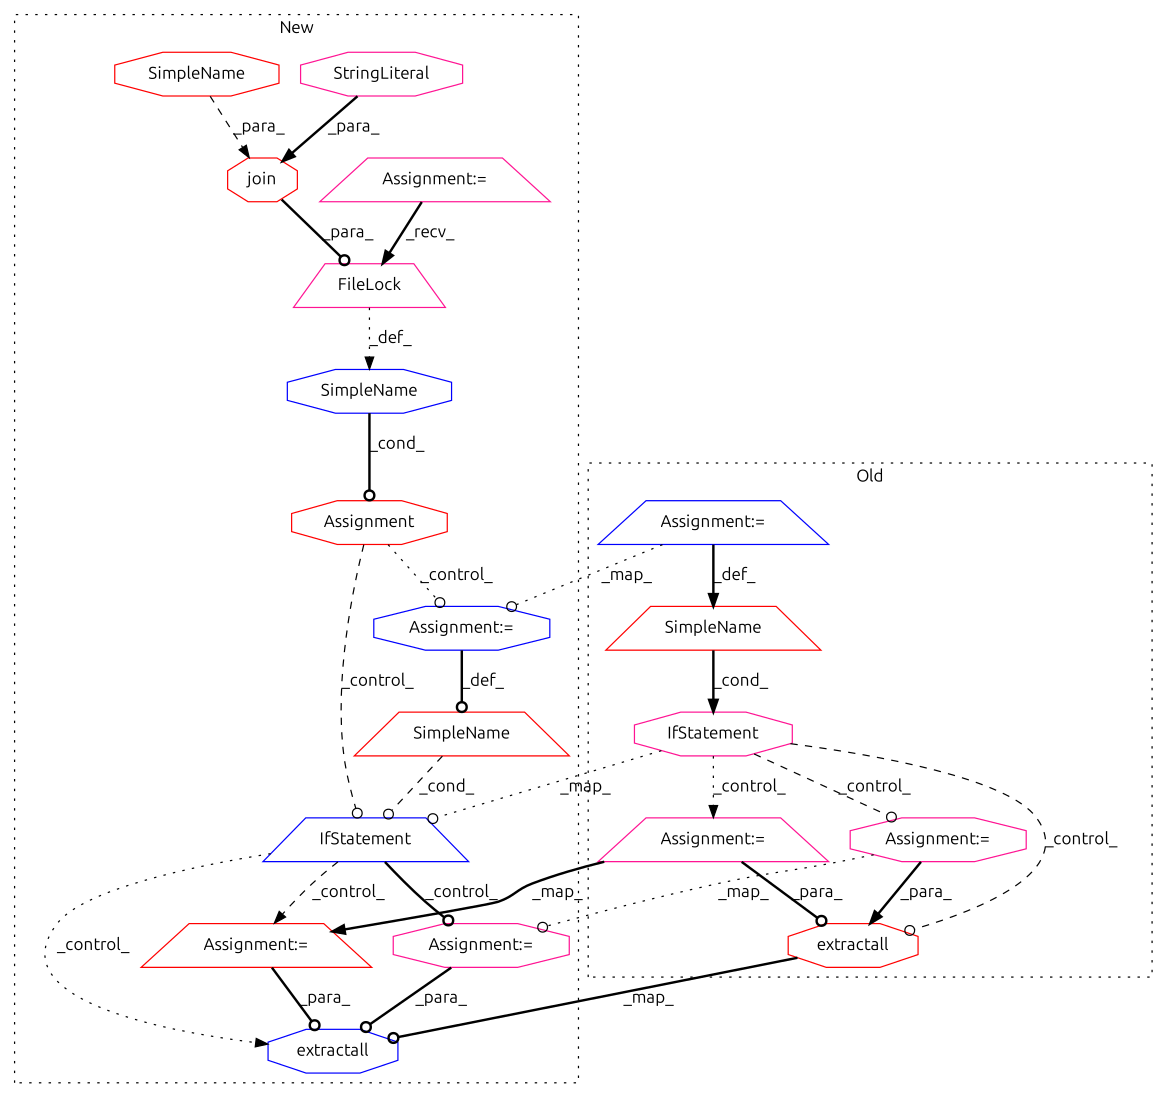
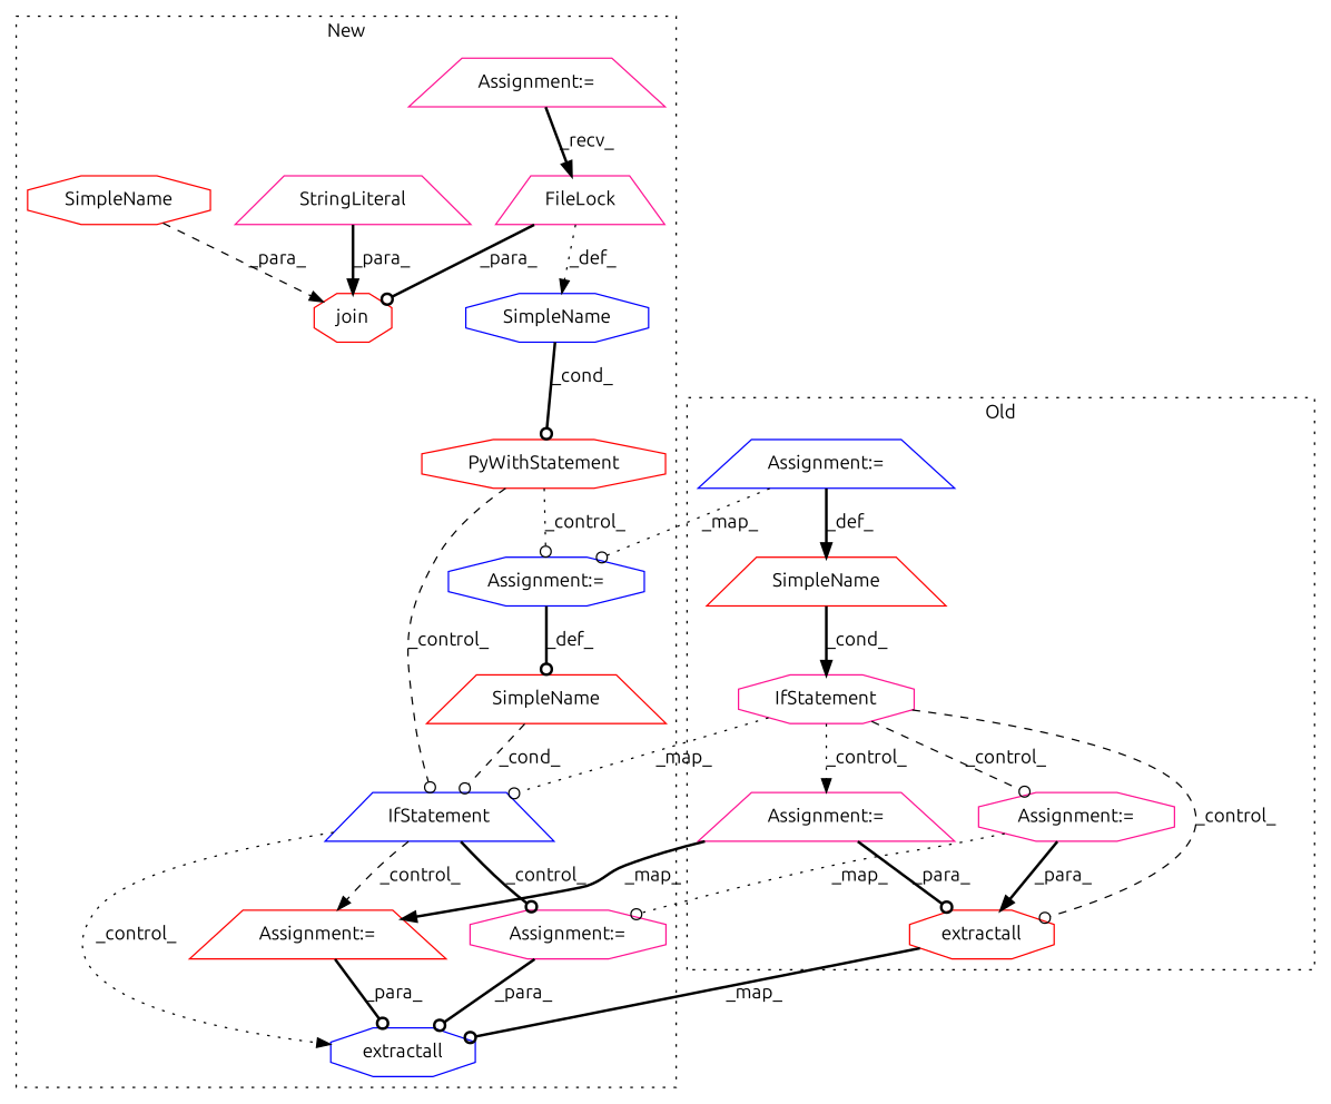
  digraph {
    fontname=Ubuntu
    node [a=7 color=red fontname=Ubuntu l=1 shape=octagon]
    edge [arrowhead=odot fontname=Ubuntu style=bold]
    n1 [a=32 l="11,1" label=extractall s="1221,1264"]
    n2 [a=25 color=deeppink l="4,2" label=IfStatement s="1050,1080"]
    n3 [color=deeppink label="Assignment:=" s=1178 shape=trapezium]
    n4 [a=42 label=SimpleName shape=trapezium l=""]
    n5 [color=deeppink label="Assignment:=" s=1136]
    n6 [color=blue label="Assignment:=" s=911 shape=trapezium]
    n7 [a=32 color=blue l="11,1" label=extractall s="1344,1387"]
    n8 [a=42 color=blue label=SimpleName l=""]
-   n9 [a=104 l="10,2" label=Assignment s="942,1001"]
+   n9 [a=104 l="10,2" label=PyWithStatement s="942,1001"]
    n10 [color=deeppink l=8 label="Assignment:=" s=592 shape=trapezium]
    n11 [a=25 color=blue l="4,2" label=IfStatement s="1163,1193" shape=trapezium]
    n12 [a=32 color=deeppink l="9,1" label=FileLock s="961,1000" shape=trapezium]
    n13 [a=32 l="5,1" label=join s="978,999"]
-   n14 [a=45 color=deeppink l=6 label=StringLiteral s=993]
+   n14 [a=45 color=deeppink l=6 label=StringLiteral s=993 shape=trapezium]
    n15 [label="Assignment:=" s=1299 shape=trapezium]
    n16 [a=42 label=SimpleName shape=trapezium l=""]
    n17 [color=deeppink label="Assignment:=" s=1255]
    n18 [color=blue label="Assignment:=" s=1020]
    n19 [a=42 l=9 label=SimpleName s=983]
    subgraph cluster_1 {
      label=Old
      style=dotted
      n1
      n2
      n3
      n4
      n5
      n6
    }
    subgraph cluster_2 {
      label=New
      style=dotted
      n7
      n8
      n9
      n10
      n11
      n12
      n13
      n14
      n15
      n16
      n17
      n18
      n19
    }
    n1 -> n7 [label=_map_]
    n2 -> n1 [label=_control_ style=dashed]
    n2 -> n3 [arrowhead=normal label=_control_ style=dotted]
    n2 -> n5 [label=_control_ style=dashed]
    n2 -> n11 [label=_map_ style=dotted]
    n3 -> n1 [label=_para_]
    n3 -> n15 [arrowhead=normal label=_map_]
    n4 -> n2 [arrowhead=normal label=_cond_]
    n5 -> n1 [arrowhead=normal label=_para_]
    n5 -> n17 [label=_map_ style=dotted]
    n6 -> n4 [arrowhead=normal label=_def_]
    n6 -> n18 [label=_map_ style=dotted]
    n8 -> n9 [label=_cond_]
    n9 -> n11 [label=_control_ style=dashed]
    n9 -> n18 [label=_control_ style=dotted]
    n10 -> n12 [arrowhead=normal label=_recv_]
    n11 -> n7 [arrowhead=normal label=_control_ style=dotted]
    n11 -> n15 [arrowhead=normal label=_control_ style=dashed]
    n11 -> n17 [label=_control_]
    n12 -> n8 [arrowhead=normal label=_def_ style=dotted]
-   n13 -> n12 [label=_para_]
+   n12 -> n13 [label=_para_]
    n14 -> n13 [arrowhead=normal label=_para_]
    n15 -> n7 [label=_para_]
    n16 -> n11 [label=_cond_ style=dashed]
    n17 -> n7 [label=_para_]
    n18 -> n16 [label=_def_]
    n19 -> n13 [arrowhead=normal label=_para_ style=dashed]
  }
